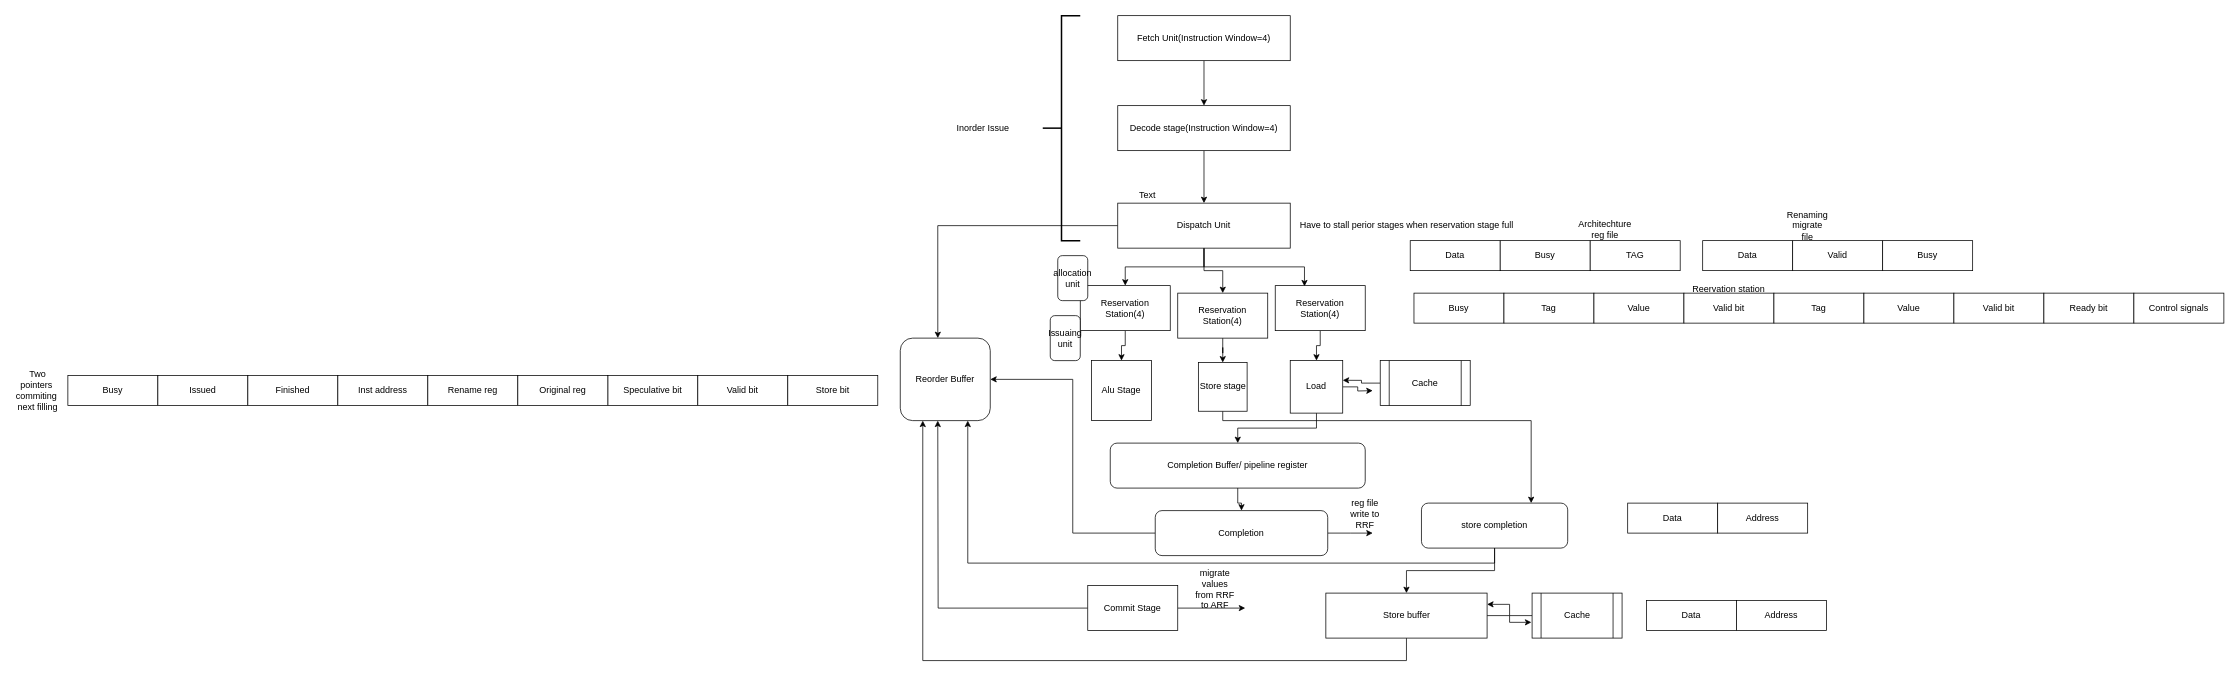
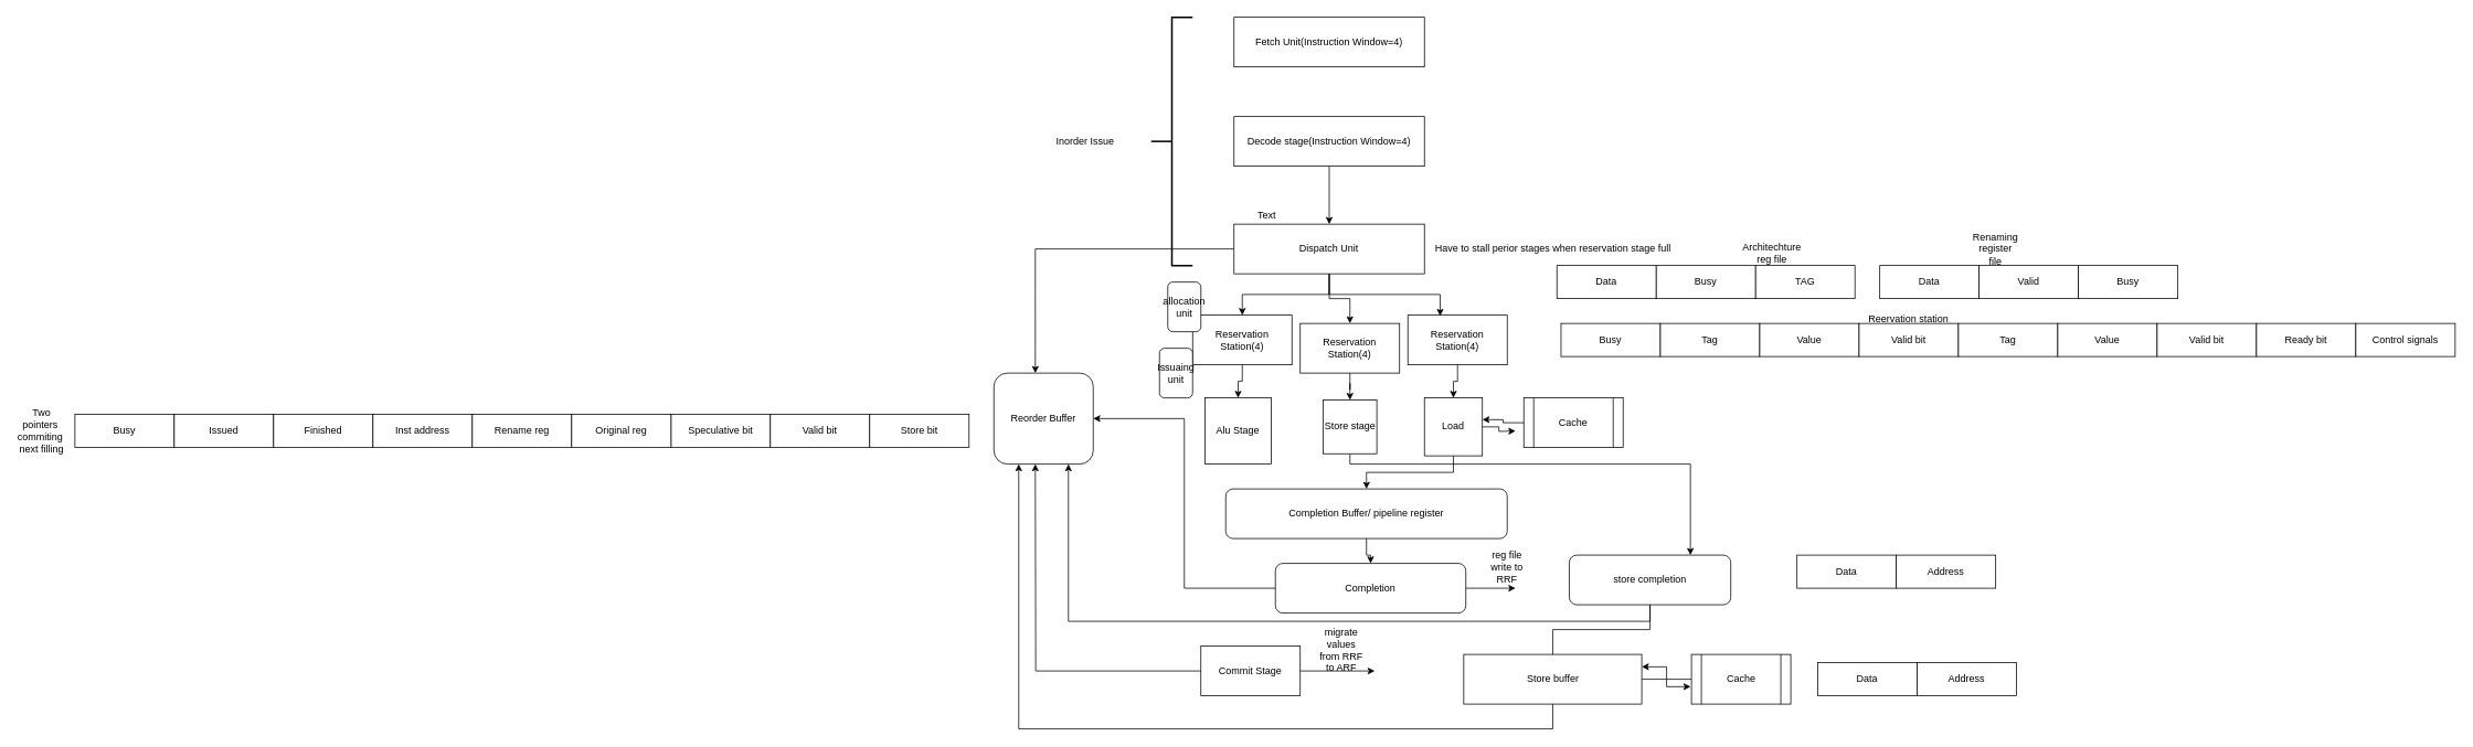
  <mxCell id="0" />
  <mxCell id="1" parent="0" />
- <mxCell id="2" style="edgeStyle=orthogonalEdgeStyle;rounded=0;orthogonalLoop=1;jettySize=auto;html=1;entryX=0.5;entryY=0;entryDx=0;entryDy=0;" parent="1" source="3" target="5" edge="1"><mxGeometry relative="1" as="geometry" /></mxCell>
  <mxCell id="3" value="Fetch Unit(Instruction Window=4)" style="rounded=0;whiteSpace=wrap;html=1;" parent="1" vertex="1"><mxGeometry x="1490" y="20" width="230" height="60" as="geometry" /></mxCell>
  <mxCell id="4" style="edgeStyle=orthogonalEdgeStyle;rounded=0;orthogonalLoop=1;jettySize=auto;html=1;exitX=0.5;exitY=1;exitDx=0;exitDy=0;entryX=0.5;entryY=0;entryDx=0;entryDy=0;" parent="1" source="5" target="10" edge="1"><mxGeometry relative="1" as="geometry" /></mxCell>
  <mxCell id="5" value="Decode stage(Instruction Window=4)" style="rounded=0;whiteSpace=wrap;html=1;" parent="1" vertex="1"><mxGeometry x="1490" y="140" width="230" height="60" as="geometry" /></mxCell>
  <mxCell id="6" style="edgeStyle=orthogonalEdgeStyle;rounded=0;orthogonalLoop=1;jettySize=auto;html=1;exitX=0.5;exitY=1;exitDx=0;exitDy=0;entryX=0.5;entryY=0;entryDx=0;entryDy=0;" parent="1" source="10" target="12" edge="1"><mxGeometry relative="1" as="geometry" /></mxCell>
  <mxCell id="7" style="edgeStyle=orthogonalEdgeStyle;rounded=0;orthogonalLoop=1;jettySize=auto;html=1;entryX=0.325;entryY=0.017;entryDx=0;entryDy=0;entryPerimeter=0;" parent="1" source="10" target="14" edge="1"><mxGeometry relative="1" as="geometry" /></mxCell>
  <mxCell id="8" style="edgeStyle=orthogonalEdgeStyle;rounded=0;orthogonalLoop=1;jettySize=auto;html=1;exitX=0;exitY=0.5;exitDx=0;exitDy=0;entryX=0.417;entryY=0;entryDx=0;entryDy=0;entryPerimeter=0;" parent="1" source="10" target="29" edge="1"><mxGeometry relative="1" as="geometry" /></mxCell>
  <mxCell id="9" style="edgeStyle=orthogonalEdgeStyle;rounded=0;orthogonalLoop=1;jettySize=auto;html=1;entryX=0.5;entryY=0;entryDx=0;entryDy=0;startArrow=none;startFill=0;endArrow=classic;endFill=1;" parent="1" source="10" target="70" edge="1"><mxGeometry relative="1" as="geometry" /></mxCell>
  <mxCell id="10" value="Dispatch Unit" style="rounded=0;whiteSpace=wrap;html=1;" parent="1" vertex="1"><mxGeometry x="1490" y="270" width="230" height="60" as="geometry" /></mxCell>
  <mxCell id="11" style="edgeStyle=orthogonalEdgeStyle;rounded=0;orthogonalLoop=1;jettySize=auto;html=1;entryX=0.5;entryY=0;entryDx=0;entryDy=0;" parent="1" source="12" target="17" edge="1"><mxGeometry relative="1" as="geometry"><mxPoint x="1500" y="470" as="targetPoint" /></mxGeometry></mxCell>
  <mxCell id="12" value="Reservation Station(4)" style="rounded=0;whiteSpace=wrap;html=1;" parent="1" vertex="1"><mxGeometry x="1440" y="380" width="120" height="60" as="geometry" /></mxCell>
  <mxCell id="13" style="edgeStyle=orthogonalEdgeStyle;rounded=0;orthogonalLoop=1;jettySize=auto;html=1;entryX=0.5;entryY=0;entryDx=0;entryDy=0;" parent="1" source="14" target="20" edge="1"><mxGeometry relative="1" as="geometry" /></mxCell>
  <mxCell id="14" value="Reservation Station(4)" style="rounded=0;whiteSpace=wrap;html=1;" parent="1" vertex="1"><mxGeometry x="1700" y="380" width="120" height="60" as="geometry" /></mxCell>
  <mxCell id="15" value="" style="strokeWidth=2;html=1;shape=mxgraph.flowchart.annotation_2;align=left;labelPosition=right;pointerEvents=1;" parent="1" vertex="1"><mxGeometry x="1390" y="20" width="50" height="300" as="geometry" /></mxCell>
  <mxCell id="16" value="Inorder Issue" style="text;html=1;align=center;verticalAlign=middle;resizable=0;points=[];autosize=1;strokeColor=none;" parent="1" vertex="1"><mxGeometry x="1265" y="160" width="90" height="20" as="geometry" /></mxCell>
  <mxCell id="17" value="Alu Stage" style="whiteSpace=wrap;html=1;aspect=fixed;" parent="1" vertex="1"><mxGeometry x="1455" y="480" width="80" height="80" as="geometry" /></mxCell>
  <mxCell id="18" style="edgeStyle=orthogonalEdgeStyle;rounded=0;orthogonalLoop=1;jettySize=auto;html=1;" parent="1" source="20" edge="1"><mxGeometry relative="1" as="geometry"><mxPoint x="1830" y="520" as="targetPoint" /></mxGeometry></mxCell>
  <mxCell id="19" style="edgeStyle=orthogonalEdgeStyle;rounded=0;orthogonalLoop=1;jettySize=auto;html=1;entryX=0.5;entryY=0;entryDx=0;entryDy=0;" parent="1" source="20" target="27" edge="1"><mxGeometry relative="1" as="geometry"><Array as="points"><mxPoint x="1755" y="570" /><mxPoint x="1650" y="570" /></Array></mxGeometry></mxCell>
  <mxCell id="20" value="Load" style="whiteSpace=wrap;html=1;aspect=fixed;" parent="1" vertex="1"><mxGeometry x="1720" y="480" width="70" height="70" as="geometry" /></mxCell>
  <mxCell id="21" style="edgeStyle=orthogonalEdgeStyle;rounded=0;orthogonalLoop=1;jettySize=auto;html=1;entryX=1;entryY=0.375;entryDx=0;entryDy=0;entryPerimeter=0;" parent="1" source="22" target="20" edge="1"><mxGeometry relative="1" as="geometry" /></mxCell>
  <mxCell id="22" value="Cache" style="shape=process;whiteSpace=wrap;html=1;backgroundOutline=1;" parent="1" vertex="1"><mxGeometry x="1840" y="480" width="120" height="60" as="geometry" /></mxCell>
  <mxCell id="23" style="edgeStyle=orthogonalEdgeStyle;rounded=0;orthogonalLoop=1;jettySize=auto;html=1;" parent="1" source="25" edge="1"><mxGeometry relative="1" as="geometry"><mxPoint x="1250" y="560" as="targetPoint" /></mxGeometry></mxCell>
  <mxCell id="24" style="edgeStyle=orthogonalEdgeStyle;rounded=0;orthogonalLoop=1;jettySize=auto;html=1;" parent="1" source="25" edge="1"><mxGeometry relative="1" as="geometry"><mxPoint x="1660" y="810" as="targetPoint" /></mxGeometry></mxCell>
  <mxCell id="25" value="Commit Stage" style="rounded=0;whiteSpace=wrap;html=1;" parent="1" vertex="1"><mxGeometry x="1450" y="780" width="120" height="60" as="geometry" /></mxCell>
  <mxCell id="26" style="edgeStyle=orthogonalEdgeStyle;rounded=0;orthogonalLoop=1;jettySize=auto;html=1;entryX=0.5;entryY=0;entryDx=0;entryDy=0;" parent="1" source="27" target="33" edge="1"><mxGeometry relative="1" as="geometry" /></mxCell>
  <mxCell id="27" value="Completion Buffer/ pipeline register" style="rounded=1;whiteSpace=wrap;html=1;" parent="1" vertex="1"><mxGeometry x="1480" y="590" width="340" height="60" as="geometry" /></mxCell>
  <mxCell id="28" style="edgeStyle=orthogonalEdgeStyle;rounded=0;orthogonalLoop=1;jettySize=auto;html=1;entryX=0;entryY=0.5;entryDx=0;entryDy=0;startArrow=classic;startFill=1;endArrow=none;endFill=0;" parent="1" source="29" target="33" edge="1"><mxGeometry relative="1" as="geometry" /></mxCell>
  <mxCell id="29" value="Reorder Buffer" style="rounded=1;whiteSpace=wrap;html=1;" parent="1" vertex="1"><mxGeometry x="1200" y="450" width="120" height="110" as="geometry" /></mxCell>
  <mxCell id="30" value="Text" style="text;html=1;strokeColor=none;fillColor=none;align=center;verticalAlign=middle;whiteSpace=wrap;rounded=0;" parent="1" vertex="1"><mxGeometry x="1510" y="250" width="40" height="20" as="geometry" /></mxCell>
  <mxCell id="31" value="Have to stall perior stages when reservation stage full" style="text;html=1;align=center;verticalAlign=middle;resizable=0;points=[];autosize=1;strokeColor=none;" parent="1" vertex="1"><mxGeometry x="1720" y="290" width="310" height="20" as="geometry" /></mxCell>
  <mxCell id="32" style="edgeStyle=orthogonalEdgeStyle;rounded=0;orthogonalLoop=1;jettySize=auto;html=1;" parent="1" source="33" edge="1"><mxGeometry relative="1" as="geometry"><mxPoint x="1830" y="710" as="targetPoint" /></mxGeometry></mxCell>
  <mxCell id="33" value="Completion" style="rounded=1;whiteSpace=wrap;html=1;" parent="1" vertex="1"><mxGeometry x="1540" y="680" width="230" height="60" as="geometry" /></mxCell>
  <mxCell id="34" style="edgeStyle=orthogonalEdgeStyle;rounded=0;orthogonalLoop=1;jettySize=auto;html=1;entryX=-0.008;entryY=0.65;entryDx=0;entryDy=0;entryPerimeter=0;" parent="1" source="36" target="38" edge="1"><mxGeometry relative="1" as="geometry" /></mxCell>
  <mxCell id="35" style="edgeStyle=orthogonalEdgeStyle;rounded=0;orthogonalLoop=1;jettySize=auto;html=1;entryX=0.25;entryY=1;entryDx=0;entryDy=0;startArrow=none;startFill=0;endArrow=classic;endFill=1;" parent="1" source="36" target="29" edge="1"><mxGeometry relative="1" as="geometry"><Array as="points"><mxPoint x="1875" y="880" /><mxPoint x="1230" y="880" /></Array></mxGeometry></mxCell>
  <mxCell id="36" value="Store buffer" style="rounded=0;whiteSpace=wrap;html=1;" parent="1" vertex="1"><mxGeometry x="1767.5" y="790" width="215" height="60" as="geometry" /></mxCell>
  <mxCell id="37" style="edgeStyle=orthogonalEdgeStyle;rounded=0;orthogonalLoop=1;jettySize=auto;html=1;entryX=1;entryY=0.25;entryDx=0;entryDy=0;" parent="1" source="38" target="36" edge="1"><mxGeometry relative="1" as="geometry" /></mxCell>
  <mxCell id="38" value="Cache" style="shape=process;whiteSpace=wrap;html=1;backgroundOutline=1;" parent="1" vertex="1"><mxGeometry x="2042.5" y="790" width="120" height="60" as="geometry" /></mxCell>
  <mxCell id="39" value="Data" style="rounded=0;whiteSpace=wrap;html=1;" parent="1" vertex="1"><mxGeometry x="1880" y="320" width="120" height="40" as="geometry" /></mxCell>
  <mxCell id="40" value="Busy" style="rounded=0;whiteSpace=wrap;html=1;" parent="1" vertex="1"><mxGeometry x="2000" y="320" width="120" height="40" as="geometry" /></mxCell>
  <mxCell id="41" value="TAG" style="rounded=0;whiteSpace=wrap;html=1;" parent="1" vertex="1"><mxGeometry x="2120" y="320" width="120" height="40" as="geometry" /></mxCell>
  <mxCell id="42" value="Data" style="rounded=0;whiteSpace=wrap;html=1;" parent="1" vertex="1"><mxGeometry x="2270" y="320" width="120" height="40" as="geometry" /></mxCell>
  <mxCell id="43" value="Valid" style="rounded=0;whiteSpace=wrap;html=1;" parent="1" vertex="1"><mxGeometry x="2390" y="320" width="120" height="40" as="geometry" /></mxCell>
  <mxCell id="44" value="Busy" style="rounded=0;whiteSpace=wrap;html=1;" parent="1" vertex="1"><mxGeometry x="2510" y="320" width="120" height="40" as="geometry" /></mxCell>
  <mxCell id="45" value="Busy" style="rounded=0;whiteSpace=wrap;html=1;" parent="1" vertex="1"><mxGeometry x="1885" y="390" width="120" height="40" as="geometry" /></mxCell>
  <mxCell id="46" value="Tag" style="rounded=0;whiteSpace=wrap;html=1;" parent="1" vertex="1"><mxGeometry x="2005" y="390" width="120" height="40" as="geometry" /></mxCell>
  <mxCell id="47" value="Value" style="rounded=0;whiteSpace=wrap;html=1;" parent="1" vertex="1"><mxGeometry x="2125" y="390" width="120" height="40" as="geometry" /></mxCell>
  <mxCell id="48" value="Valid bit" style="rounded=0;whiteSpace=wrap;html=1;" parent="1" vertex="1"><mxGeometry x="2245" y="390" width="120" height="40" as="geometry" /></mxCell>
  <mxCell id="49" value="Tag" style="rounded=0;whiteSpace=wrap;html=1;" parent="1" vertex="1"><mxGeometry x="2365" y="390" width="120" height="40" as="geometry" /></mxCell>
  <mxCell id="50" value="Value" style="rounded=0;whiteSpace=wrap;html=1;" parent="1" vertex="1"><mxGeometry x="2485" y="390" width="120" height="40" as="geometry" /></mxCell>
  <mxCell id="51" value="Valid bit" style="rounded=0;whiteSpace=wrap;html=1;" parent="1" vertex="1"><mxGeometry x="2605" y="390" width="120" height="40" as="geometry" /></mxCell>
  <mxCell id="52" value="Ready bit" style="rounded=0;whiteSpace=wrap;html=1;" parent="1" vertex="1"><mxGeometry x="2725" y="390" width="120" height="40" as="geometry" /></mxCell>
  <mxCell id="53" value="Architechture reg file&lt;span style=&quot;color: rgba(0 , 0 , 0 , 0) ; font-family: monospace ; font-size: 0px&quot;&gt;%3CmxGraphModel%3E%3Croot%3E%3CmxCell%20id%3D%220%22%2F%3E%3CmxCell%20id%3D%221%22%20parent%3D%220%22%2F%3E%3CmxCell%20id%3D%222%22%20value%3D%22Valid%20bit%22%20style%3D%22rounded%3D0%3BwhiteSpace%3Dwrap%3Bhtml%3D1%3B%22%20vertex%3D%221%22%20parent%3D%221%22%3E%3CmxGeometry%20x%3D%221135%22%20y%3D%22390%22%20width%3D%22120%22%20height%3D%2240%22%20as%3D%22geometry%22%2F%3E%3C%2FmxCell%3E%3C%2Froot%3E%3C%2FmxGraphModel%3E&lt;/span&gt;" style="text;html=1;strokeColor=none;fillColor=none;align=center;verticalAlign=middle;whiteSpace=wrap;rounded=0;" parent="1" vertex="1"><mxGeometry x="2110" y="290" width="60" height="30" as="geometry" /></mxCell>
- <mxCell id="54" value="Renaming migrate file" style="text;html=1;strokeColor=none;fillColor=none;align=center;verticalAlign=middle;whiteSpace=wrap;rounded=0;" parent="1" vertex="1"><mxGeometry x="2380" y="285" width="60" height="30" as="geometry" /></mxCell>
+ <mxCell id="54" value="Renaming register file" style="text;html=1;strokeColor=none;fillColor=none;align=center;verticalAlign=middle;whiteSpace=wrap;rounded=0;" parent="1" vertex="1"><mxGeometry x="2380" y="285" width="60" height="30" as="geometry" /></mxCell>
  <mxCell id="55" value="Reervation station" style="text;html=1;strokeColor=none;fillColor=none;align=center;verticalAlign=middle;whiteSpace=wrap;rounded=0;" parent="1" vertex="1"><mxGeometry x="2195" y="370" width="220" height="30" as="geometry" /></mxCell>
  <mxCell id="56" value="allocation unit" style="rounded=1;whiteSpace=wrap;html=1;" parent="1" vertex="1"><mxGeometry x="1410" y="340" width="40" height="60" as="geometry" /></mxCell>
  <mxCell id="57" value="Issuaing unit" style="rounded=1;whiteSpace=wrap;html=1;" parent="1" vertex="1"><mxGeometry x="1400" y="420" width="40" height="60" as="geometry" /></mxCell>
  <mxCell id="58" value="Busy" style="rounded=0;whiteSpace=wrap;html=1;rotation=0;" parent="1" vertex="1"><mxGeometry x="90" y="500" width="120" height="40" as="geometry" /></mxCell>
  <mxCell id="59" value="Issued" style="rounded=0;whiteSpace=wrap;html=1;rotation=0;" parent="1" vertex="1"><mxGeometry x="210" y="500" width="120" height="40" as="geometry" /></mxCell>
  <mxCell id="60" value="Finished" style="rounded=0;whiteSpace=wrap;html=1;rotation=0;" parent="1" vertex="1"><mxGeometry x="330" y="500" width="120" height="40" as="geometry" /></mxCell>
  <mxCell id="61" value="Inst address" style="rounded=0;whiteSpace=wrap;html=1;rotation=0;" parent="1" vertex="1"><mxGeometry x="450" y="500" width="120" height="40" as="geometry" /></mxCell>
  <mxCell id="62" value="Rename reg" style="rounded=0;whiteSpace=wrap;html=1;rotation=0;" parent="1" vertex="1"><mxGeometry x="570" y="500" width="120" height="40" as="geometry" /></mxCell>
  <mxCell id="63" value="Speculative bit" style="rounded=0;whiteSpace=wrap;html=1;rotation=0;" parent="1" vertex="1"><mxGeometry x="810" y="500" width="120" height="40" as="geometry" /></mxCell>
  <mxCell id="64" value="Valid bit" style="rounded=0;whiteSpace=wrap;html=1;rotation=0;" parent="1" vertex="1"><mxGeometry x="930" y="500" width="120" height="40" as="geometry" /></mxCell>
  <mxCell id="65" value="Two pointers&amp;nbsp;&lt;br&gt;commiting&amp;nbsp;&lt;br&gt;next filling" style="text;html=1;strokeColor=none;fillColor=none;align=center;verticalAlign=middle;whiteSpace=wrap;rounded=0;" parent="1" vertex="1"><mxGeometry x="20" y="505" width="60" height="30" as="geometry" /></mxCell>
  <mxCell id="66" value="reg file write to RRF" style="text;html=1;strokeColor=none;fillColor=none;align=center;verticalAlign=middle;whiteSpace=wrap;rounded=0;" parent="1" vertex="1"><mxGeometry x="1790" y="670" width="60" height="30" as="geometry" /></mxCell>
  <mxCell id="67" value="Original reg" style="rounded=0;whiteSpace=wrap;html=1;rotation=0;" parent="1" vertex="1"><mxGeometry x="690" y="500" width="120" height="40" as="geometry" /></mxCell>
  <mxCell id="68" value="migrate values from RRF to ARF" style="text;html=1;strokeColor=none;fillColor=none;align=center;verticalAlign=middle;whiteSpace=wrap;rounded=0;" parent="1" vertex="1"><mxGeometry x="1590" y="770" width="60" height="30" as="geometry" /></mxCell>
  <mxCell id="69" style="edgeStyle=orthogonalEdgeStyle;rounded=0;orthogonalLoop=1;jettySize=auto;html=1;entryX=0.5;entryY=0;entryDx=0;entryDy=0;" parent="1" source="70" target="72" edge="1"><mxGeometry relative="1" as="geometry" /></mxCell>
  <mxCell id="70" value="Reservation Station(4)" style="rounded=0;whiteSpace=wrap;html=1;" parent="1" vertex="1"><mxGeometry x="1570" y="390" width="120" height="60" as="geometry" /></mxCell>
  <mxCell id="71" style="edgeStyle=orthogonalEdgeStyle;rounded=0;orthogonalLoop=1;jettySize=auto;html=1;entryX=0.75;entryY=0;entryDx=0;entryDy=0;" parent="1" source="72" target="75" edge="1"><mxGeometry relative="1" as="geometry"><Array as="points"><mxPoint x="1630" y="560" /><mxPoint x="2041" y="560" /></Array></mxGeometry></mxCell>
  <mxCell id="72" value="Store stage" style="whiteSpace=wrap;html=1;aspect=fixed;" parent="1" vertex="1"><mxGeometry x="1597.5" y="482.5" width="65" height="65" as="geometry" /></mxCell>
  <mxCell id="73" style="edgeStyle=orthogonalEdgeStyle;rounded=0;orthogonalLoop=1;jettySize=auto;html=1;startArrow=none;startFill=0;endArrow=classic;endFill=1;entryX=0.75;entryY=1;entryDx=0;entryDy=0;" parent="1" source="75" target="29" edge="1"><mxGeometry relative="1" as="geometry"><mxPoint x="1290" y="580" as="targetPoint" /><Array as="points"><mxPoint x="1993" y="750" /><mxPoint x="1290" y="750" /></Array></mxGeometry></mxCell>
- <mxCell id="74" style="edgeStyle=orthogonalEdgeStyle;rounded=0;orthogonalLoop=1;jettySize=auto;html=1;startArrow=none;startFill=0;endArrow=classic;endFill=1;" parent="1" source="75" target="36" edge="1"><mxGeometry relative="1" as="geometry" /></mxCell>
+ <mxCell id="74" style="edgeStyle=orthogonalEdgeStyle;rounded=0;orthogonalLoop=1;jettySize=auto;html=1;startArrow=none;startFill=0;endArrow=none;endFill=1;" parent="1" source="75" target="36" edge="1"><mxGeometry relative="1" as="geometry" /></mxCell>
  <mxCell id="75" value="store completion" style="rounded=1;whiteSpace=wrap;html=1;" parent="1" vertex="1"><mxGeometry x="1895" y="670" width="195" height="60" as="geometry" /></mxCell>
  <mxCell id="76" value="Data" style="rounded=0;whiteSpace=wrap;html=1;" parent="1" vertex="1"><mxGeometry x="2170" y="670" width="120" height="40" as="geometry" /></mxCell>
  <mxCell id="77" value="Address" style="rounded=0;whiteSpace=wrap;html=1;" parent="1" vertex="1"><mxGeometry x="2290" y="670" width="120" height="40" as="geometry" /></mxCell>
  <mxCell id="78" value="Control signals" style="rounded=0;whiteSpace=wrap;html=1;" parent="1" vertex="1"><mxGeometry x="2845" y="390" width="120" height="40" as="geometry" /></mxCell>
  <mxCell id="79" value="Store bit" style="rounded=0;whiteSpace=wrap;html=1;rotation=0;" parent="1" vertex="1"><mxGeometry x="1050" y="500" width="120" height="40" as="geometry" /></mxCell>
  <mxCell id="80" value="Data" style="rounded=0;whiteSpace=wrap;html=1;" parent="1" vertex="1"><mxGeometry x="2195" y="800" width="120" height="40" as="geometry" /></mxCell>
  <mxCell id="81" value="Address" style="rounded=0;whiteSpace=wrap;html=1;" parent="1" vertex="1"><mxGeometry x="2315" y="800" width="120" height="40" as="geometry" /></mxCell>
